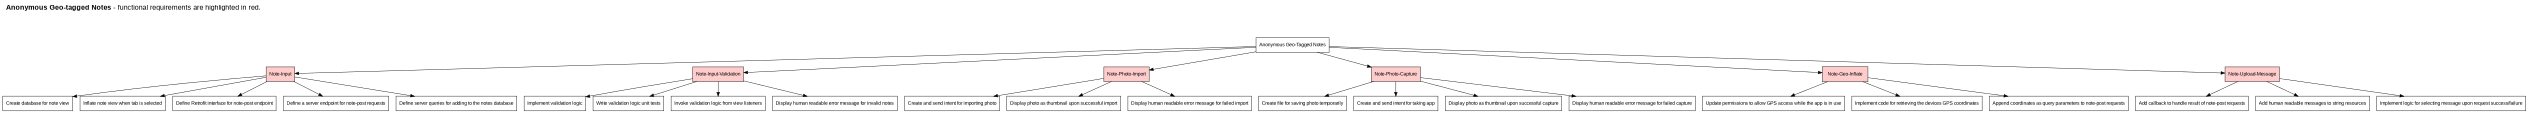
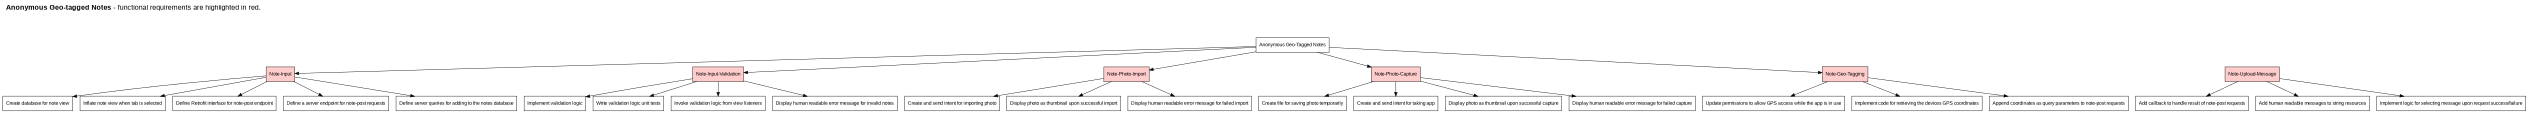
  digraph {
    fontname=Arial
    fontsize=18
    label=<<b>Anonymous Geo-tagged Notes</b> - functional requirements are highlighted in red.<br/><br/>>
    labeljust=l
    labelloc=t
    rankdir=TB
    node [fontname=Arial fontsize=12 shape=record fillcolor="#FFFFFF" style=filled]
    n1 [label="Anonymous Geo-Tagged Notes" fillcolor="" style=""]
    n2 [fillcolor="#FFCCCC" label="Note-Input"]
    n3 [fillcolor="#FFCCCC" label="Note-Input-Validation"]
    n4 [fillcolor="#FFCCCC" label="Note-Photo-Import"]
    n5 [fillcolor="#FFCCCC" label="Note-Photo-Capture"]
-   n6 [fillcolor="#FFCCCC" label="Note-Geo-Inflate"]
+   n6 [fillcolor="#FFCCCC" label="Note-Geo-Tagging"]
    n7 [fillcolor="#FFCCCC" label="Note-Upload-Message"]
    n8 [label="Create database for note view"]
    n9 [label="Inflate note view when tab is selected"]
    n10 [label="Define Retrofit interface for note-post endpoint"]
    n11 [label="Define a server endpoint for note-post requests"]
    n12 [label="Define server queries for adding to the notes database"]
    n13 [label="Implement validation logic"]
    n14 [label="Write validation logic unit tests"]
    n15 [label="Invoke validation logic from view listeners"]
    n16 [label="Display human readable error message for invalid notes"]
    n17 [label="Create and send intent for importing photo"]
    n18 [label="Display photo as thumbnail upon successful import"]
    n19 [label="Display human readable error message for failed import"]
    n20 [label="Create file for saving photo temporarily"]
    n21 [label="Create and send intent for taking app"]
    n22 [label="Display photo as thumbnail upon successful capture"]
    n23 [label="Display human readable error message for failed capture"]
    n24 [label="Update permissions to allow GPS access while the app is in use"]
    n25 [label="Implement code for retrieving the devices GPS coordinates"]
    n26 [label="Append coordinates as query parameters to note-post requests"]
    n27 [label="Add callback to handle result of note-post requests"]
    n28 [label="Add human readable messages to string resources"]
    n29 [label="Implement logic for selecting message upon request success/failure"]
    n1 -> n2
    n1 -> n3
    n1 -> n4
    n1 -> n5
    n1 -> n6
-   n1 -> n7
    n2 -> n8
    n2 -> n9
    n2 -> n10
    n2 -> n11
    n2 -> n12
    n3 -> n13
    n3 -> n14
    n3 -> n15
    n3 -> n16
    n4 -> n17
    n4 -> n18
    n4 -> n19
    n5 -> n20
    n5 -> n21
    n5 -> n22
    n5 -> n23
    n6 -> n24
    n6 -> n25
    n6 -> n26
    n7 -> n27
    n7 -> n28
    n7 -> n29
  }
